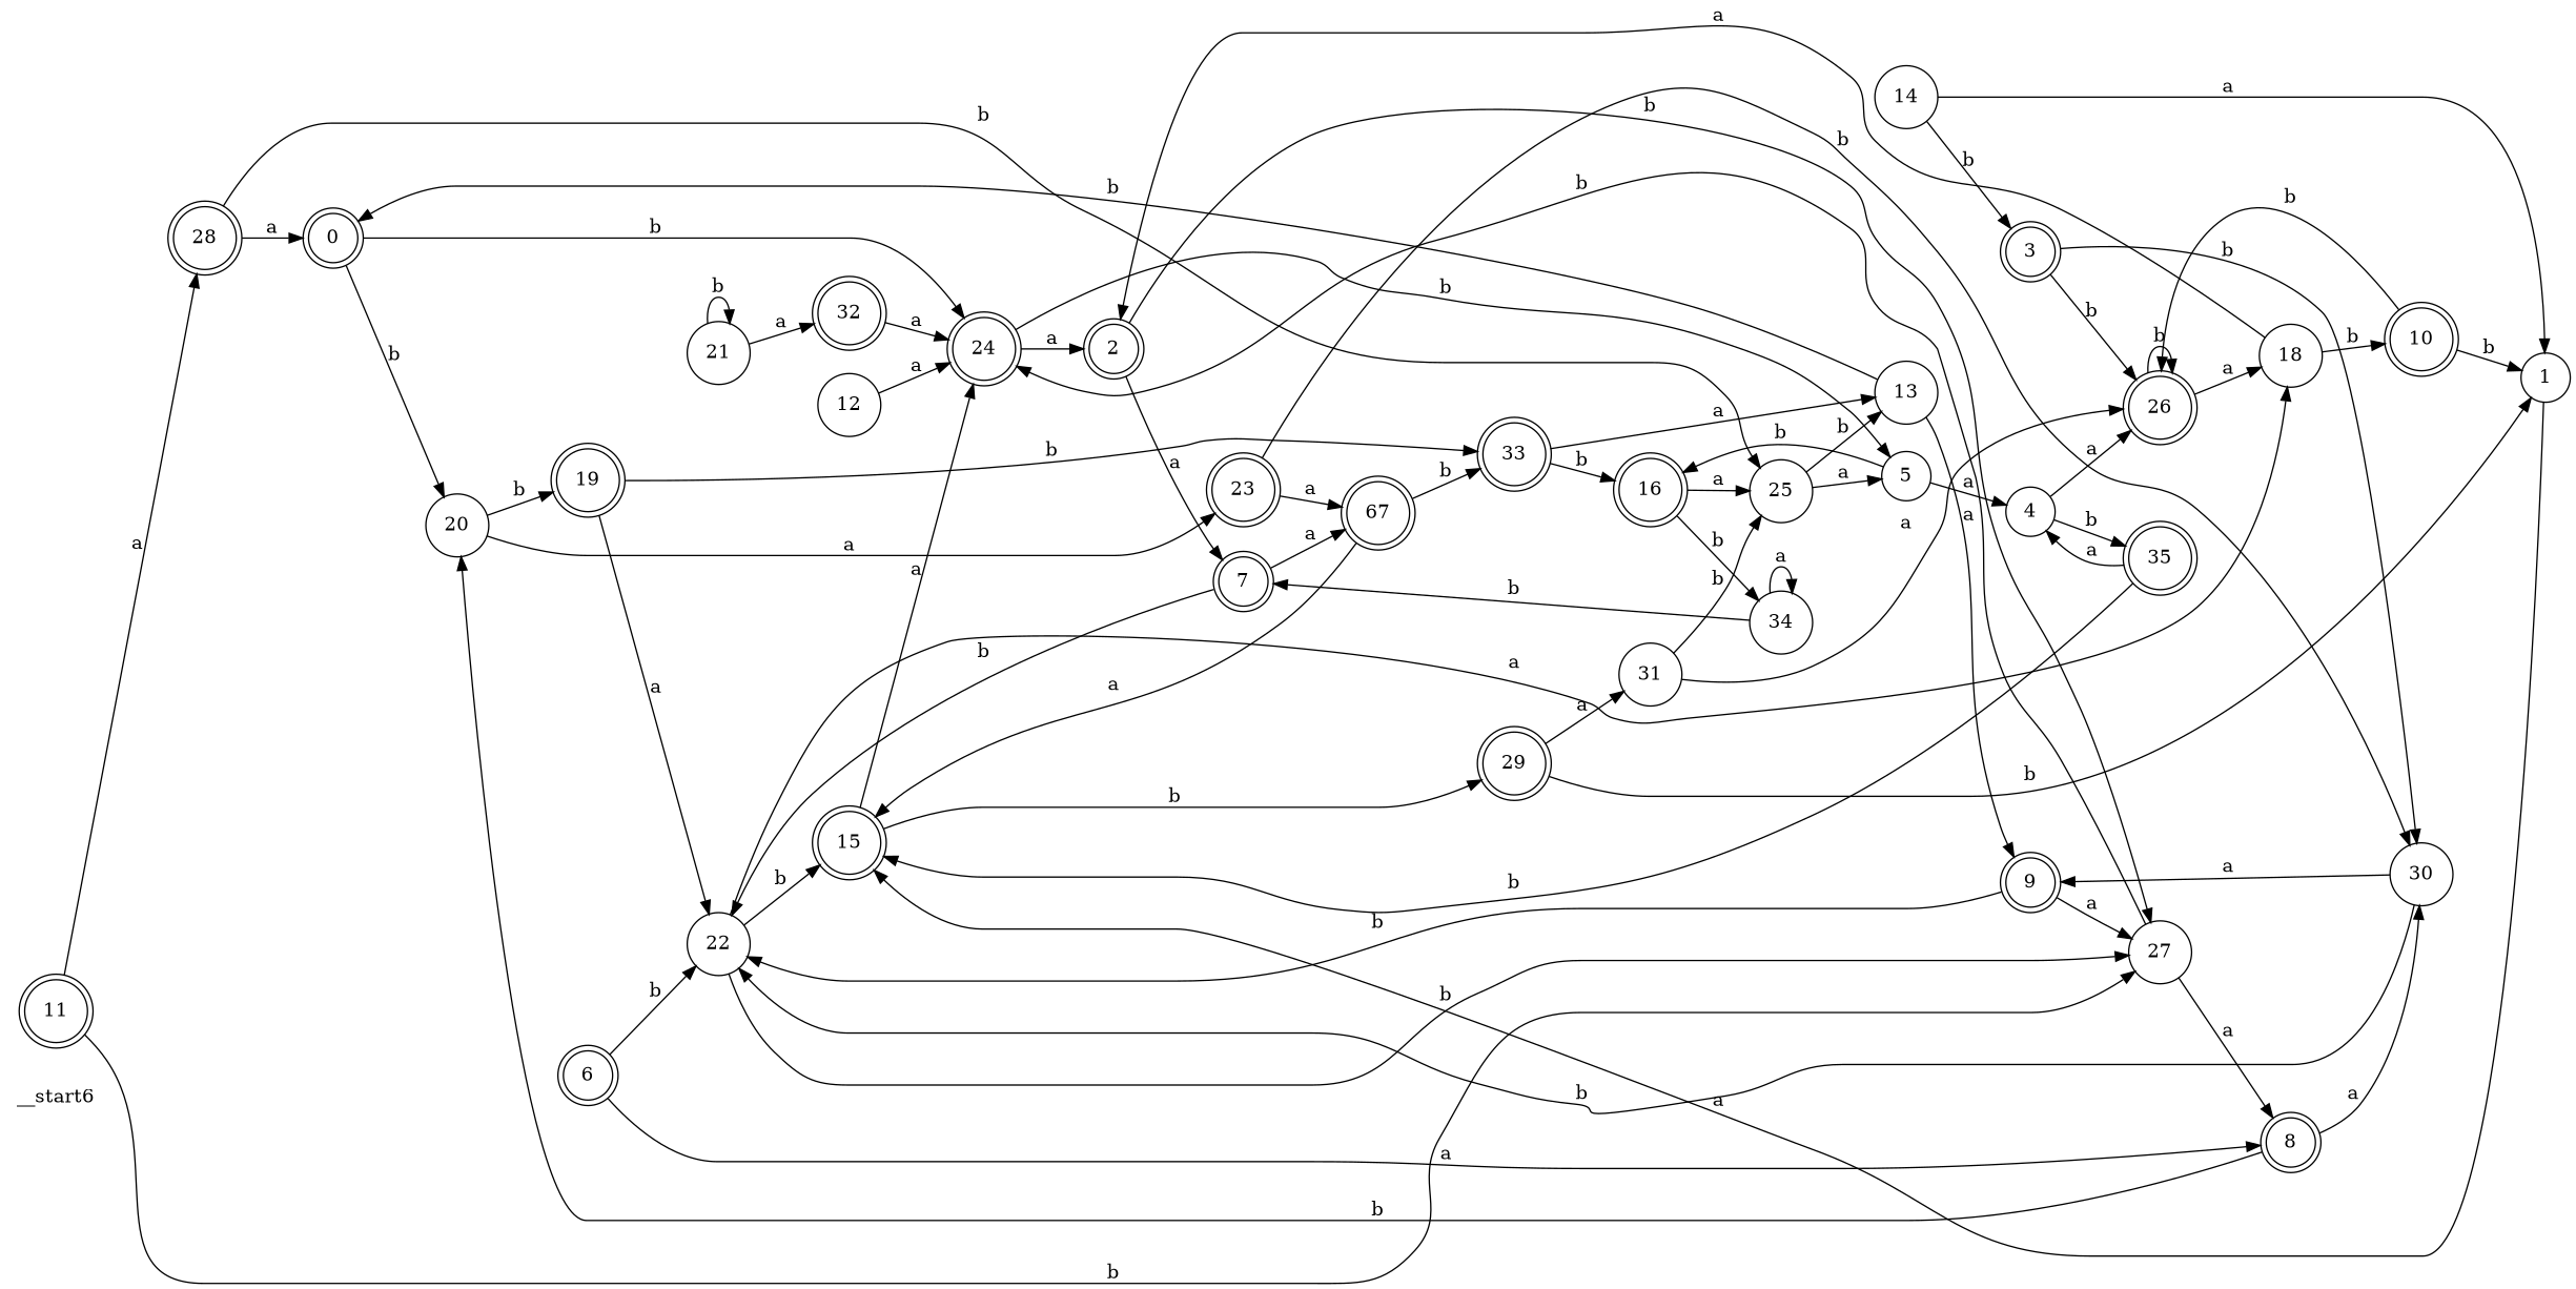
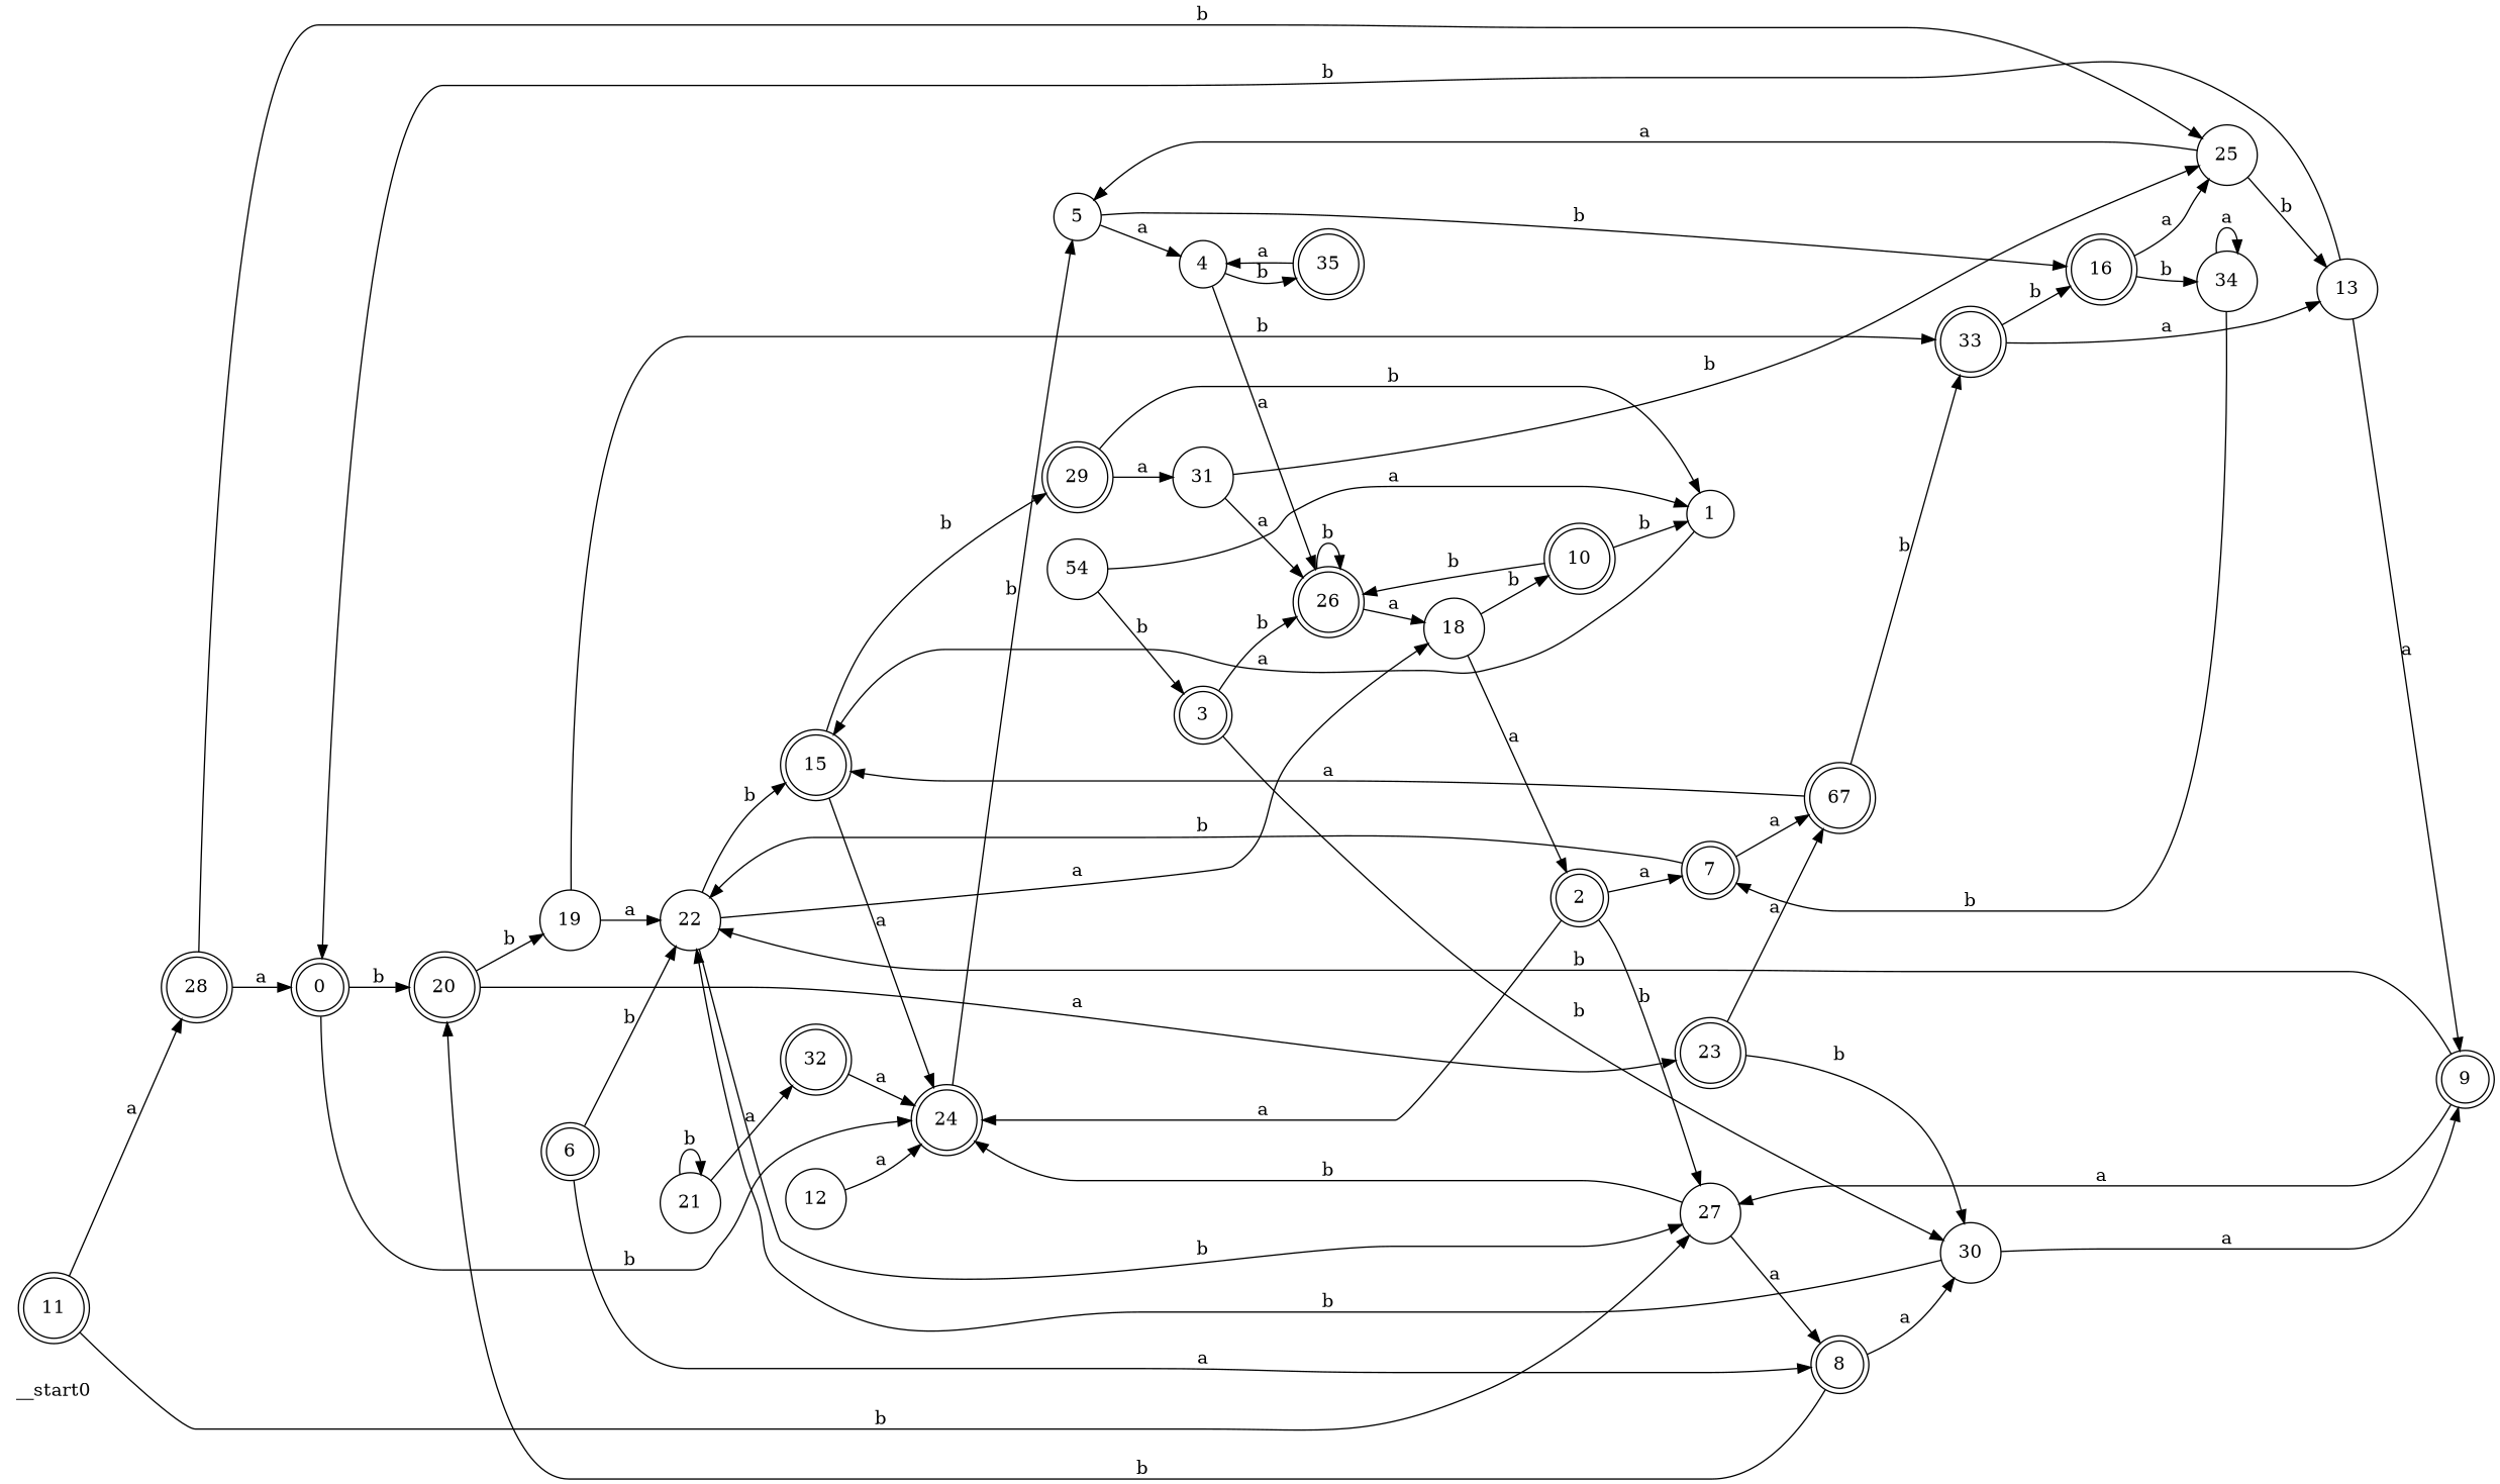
  digraph {
    rankdir=LR
    node [shape=doublecircle color=black fillcolor=white style="rounded,filled"]
-   __start0 [shape=none label=__start6 color="" fillcolor="" style=""]
+   __start0 [shape=none color="" fillcolor="" style=""]
    n2 [label=0]
-   n3 [label=20 shape=circle style=filled]
+   n3 [label=20 style=filled]
    n4 [label=24]
-   n5 [label=19]
+   n5 [label=19 shape=circle]
    n6 [label=23]
    n7 [label=2]
    n8 [label=5 shape=circle style=filled]
    n9 [label=1 shape=circle style=filled]
    n10 [label=15]
    n11 [label=7]
    n12 [label=27 shape=circle style=filled]
    n13 [label=29 style=filled]
    n14 [label=22 shape=circle style=filled]
    n15 [label=67]
    n16 [label=8]
    n17 [label=3]
    n18 [label=26]
    n19 [label=30 shape=circle style=filled]
    n20 [label=18 shape=circle style=filled]
    n21 [label=9]
    n22 [label=4 shape=circle style=filled]
    n23 [label=35]
    n24 [label=16]
    n25 [label=25 shape=circle style=filled]
    n26 [label=34 shape=circle]
    n27 [label=6]
    n28 [label=33]
    n29 [label=10 style=filled]
    n30 [label=11]
    n31 [label=28]
    n32 [label=12 shape=circle style=filled]
    n33 [label=13 shape=circle style=filled]
-   n34 [label=14 shape=circle style=filled]
+   n34 [label=54 shape=circle style=filled]
    n35 [label=31 shape=circle style=filled]
    n36 [label=21 shape=circle style=filled]
    n37 [label=32]
    n2 -> n3 [label=b]
    n2 -> n4 [label=b]
    n3 -> n5 [label=b]
    n3 -> n6 [label=a]
-   n4 -> n7 [label=a]
+   n7 -> n4 [label=a]
    n4 -> n8 [label=b]
    n5 -> n14 [label=a]
    n5 -> n28 [label=b]
    n6 -> n15 [label=a]
    n6 -> n19 [label=b]
    n7 -> n11 [label=a]
    n7 -> n12 [label=b]
    n8 -> n22 [label=a]
    n8 -> n24 [label=b]
    n9 -> n10 [label=a]
    n10 -> n4 [label=a]
    n10 -> n13 [label=b]
    n11 -> n14 [label=b]
    n11 -> n15 [label=a]
    n12 -> n4 [label=b]
    n12 -> n16 [label=a]
    n13 -> n9 [label=b]
    n13 -> n35 [label=a]
    n14 -> n10 [label=b]
    n14 -> n12 [label=b]
    n14 -> n20 [label=a]
    n15 -> n10 [label=a]
    n15 -> n28 [label=b]
    n16 -> n3 [label=b]
    n16 -> n19 [label=a]
    n17 -> n18 [label=b]
    n17 -> n19 [label=b]
    n18 -> n18 [label=b]
    n18 -> n20 [label=a]
    n19 -> n14 [label=b]
    n19 -> n21 [label=a]
    n20 -> n7 [label=a]
    n20 -> n29 [label=b]
    n21 -> n12 [label=a]
    n21 -> n14 [label=b]
    n22 -> n18 [label=a]
    n22 -> n23 [label=b]
-   n23 -> n10 [label=b]
    n23 -> n22 [label=a]
    n24 -> n25 [label=a]
    n24 -> n26 [label=b]
    n25 -> n8 [label=a]
    n25 -> n33 [label=b]
    n26 -> n11 [label=b]
    n26 -> n26 [label=a]
    n27 -> n14 [label=b]
    n27 -> n16 [label=a]
    n28 -> n24 [label=b]
    n28 -> n33 [label=a]
    n29 -> n9 [label=b]
    n29 -> n18 [label=b]
    n30 -> n12 [label=b]
    n30 -> n31 [label=a]
    n31 -> n2 [label=a]
    n31 -> n25 [label=b]
    n32 -> n4 [label=a]
    n33 -> n2 [label=b]
    n33 -> n21 [label=a]
    n34 -> n9 [label=a]
    n34 -> n17 [label=b]
    n35 -> n18 [label=a]
    n35 -> n25 [label=b]
    n36 -> n36 [label=b]
    n36 -> n37 [label=a]
    n37 -> n4 [label=a]
  }
